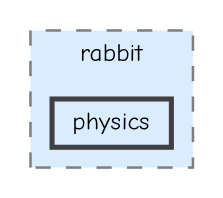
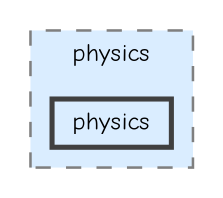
  digraph {
    compound=true
    fontname="Comic Neue"
    n1 [color=grey25 fillcolor="#daedff" fontname="Comic Neue" fontsize=10 height=0.2 label=physics shape=box style="filled,bold" width=0.4]
    subgraph cluster_1 {
      bgcolor="#daedff"
      fontsize=10
-     label=rabbit
+     label=physics
      pencolor=grey50
      style="filled,dashed"
      n1
    }
  }
